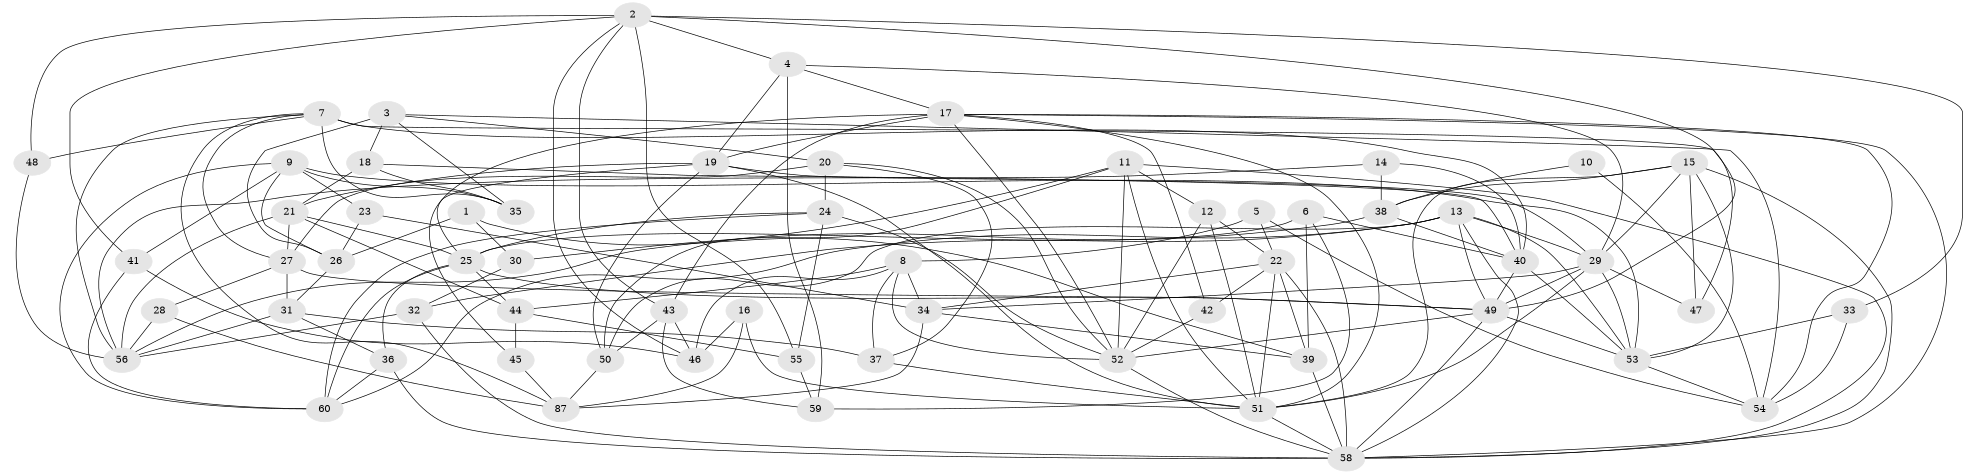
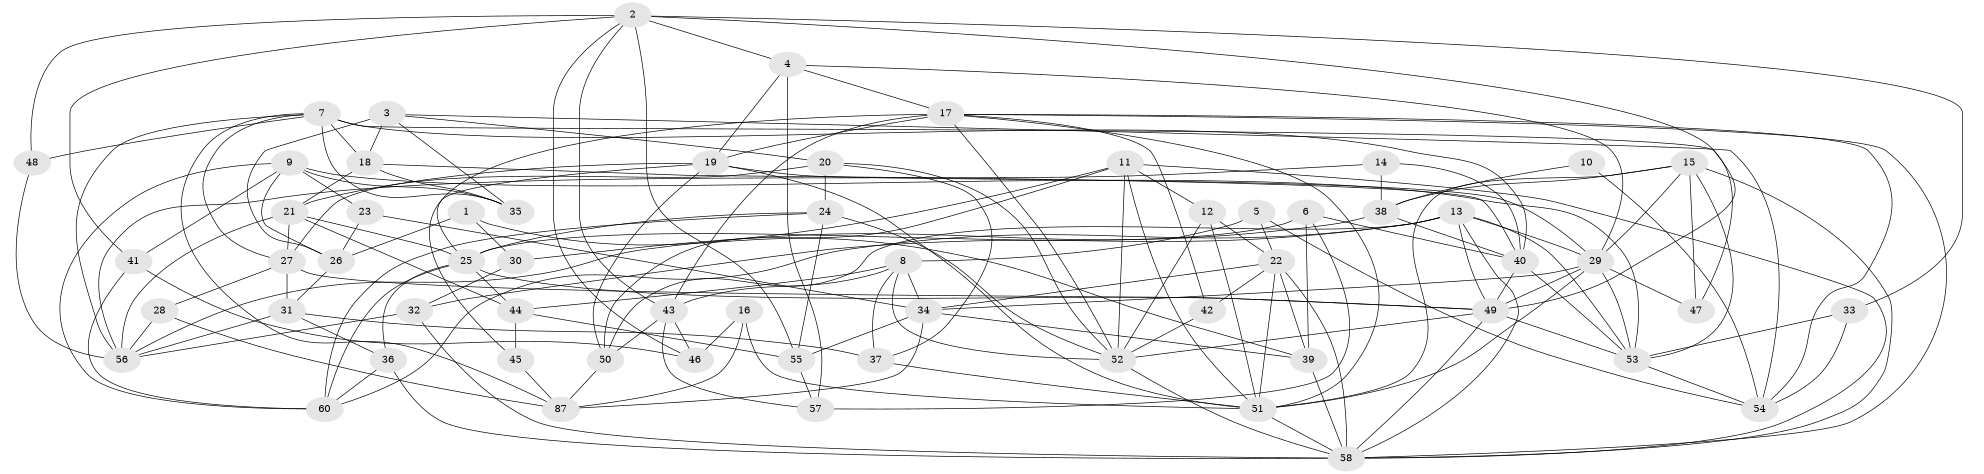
  graph {
    node [color=gray90 style=filled]
    edge [weight=1.0]
    1
    30
    39
    26
    32
    31
    56
    37
    36
    58
    2
    4
    33
    41
    43
    46
    48
    49
    55
    17
    19
    29
-   59
+   59 [label=57]
    54
    53
    60
    50
    52
    3
    18
    20
    35
    5
    8
    22
    40
    21
    27
    24
    25
    42
    51
    45
    34
    47
    44
    6
    7
    n49 [label=87]
    28
    9
    23
    10
    38
    11
    12
    13
    14
    15
    16
    1 -- 30
    1 -- 39
    1 -- 26
    30 -- 32
    39 -- 58
    26 -- 31
    32 -- 56
    32 -- 58
    31 -- 56
    31 -- 37
    31 -- 36
    37 -- 51
    36 -- 58
    36 -- 60
    2 -- 4
    2 -- 33
    2 -- 41
    2 -- 43
    2 -- 46
    2 -- 48
    2 -- 49
    2 -- 55
    4 -- 17
    4 -- 19
    4 -- 29
    4 -- 59
    33 -- 54
    33 -- 53
    41 -- 46
    41 -- 60
    43 -- 46
    43 -- 59
    43 -- 50
    48 -- 56
    49 -- 58
    49 -- 53 [weight=2.0]
    49 -- 52
    55 -- 59
    17 -- 58
    17 -- 43
    17 -- 19
    17 -- 54
    17 -- 52
    17 -- 25 [weight=2.0]
    17 -- 42
    17 -- 51
    19 -- 29
    19 -- 50
    19 -- 21
    19 -- 51
    19 -- 45 [weight=2.0]
    29 -- 49 [weight=2.0]
    29 -- 53
    29 -- 51
    29 -- 34
    29 -- 47
    53 -- 54
    50 -- n49
    52 -- 58
    3 -- 26
    3 -- 54
    3 -- 18 [weight=2.0]
    3 -- 20
    3 -- 35
    18 -- 35
    18 -- 40
    18 -- 21
    20 -- 37
    20 -- 52
    20 -- 27
    20 -- 24
    5 -- 54
    5 -- 8
    5 -- 22
    8 -- 37
-   8 -- 46
+   8 -- 43
    8 -- 52
    8 -- 34
    8 -- 44
    22 -- 39
    22 -- 58
    22 -- 42
    22 -- 51
    22 -- 34
    40 -- 49
    40 -- 53
    21 -- 56 [weight=2.0]
    21 -- 27
    21 -- 25
    21 -- 44
    27 -- 31 [weight=2.0]
    27 -- 49
    27 -- 28
    24 -- 55
    24 -- 60
    24 -- 52
    24 -- 25
    25 -- 36
    25 -- 49 [weight=3.0]
    25 -- 60
    25 -- 44
    42 -- 52
    51 -- 58
    45 -- n49
    34 -- 39
+   34 -- 55
    34 -- n49
    44 -- 55
    44 -- 45
    6 -- 39
    6 -- 59
    6 -- 40
    6 -- 25
    7 -- 56
    7 -- 48
+   7 -- 18
    7 -- 35
    7 -- 40
    7 -- 27
    7 -- 47
    7 -- n49
    28 -- 56
    28 -- n49
    9 -- 26
    9 -- 41
    9 -- 53
    9 -- 60
    9 -- 35 [weight=2.0]
    9 -- 23
    23 -- 26
    23 -- 34
    10 -- 54
    10 -- 38
    38 -- 56
    38 -- 40
    11 -- 30
    11 -- 58
    11 -- 50
    11 -- 52
    11 -- 51
    11 -- 12
    12 -- 52
    12 -- 22
    12 -- 51
    13 -- 32
    13 -- 58
    13 -- 49
    13 -- 29
    13 -- 53
    13 -- 60
    13 -- 50
    14 -- 56 [weight=2.0]
    14 -- 40
    14 -- 38
    15 -- 58
    15 -- 29
    15 -- 53
    15 -- 51
    15 -- 47
    15 -- 38
    16 -- 46
    16 -- 51
    16 -- n49
  }
